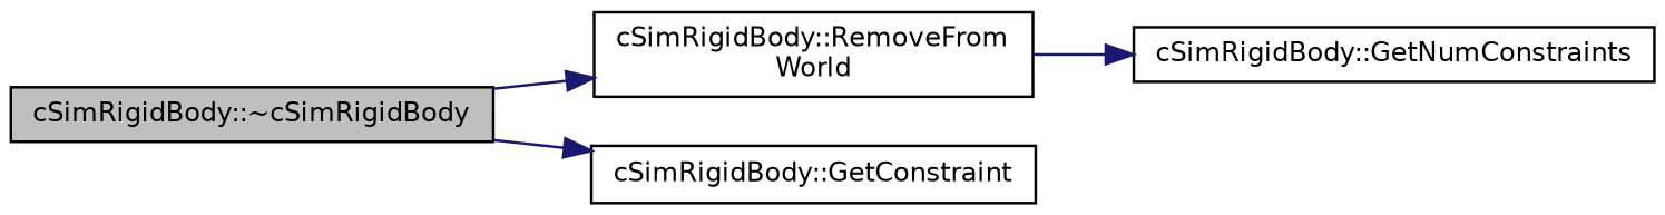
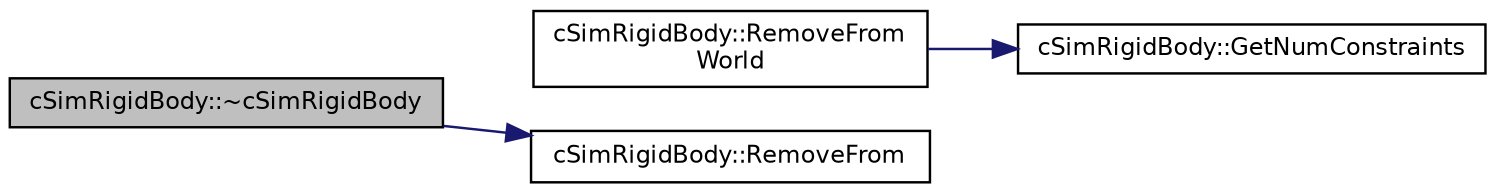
  digraph {
    rankdir=LR
    node [color=black fillcolor=white fontname=Helvetica fontsize=10 shape=record style=filled]
    edge [color=midnightblue fontname=Helvetica fontsize=10 labelfontname=Helvetica labelfontsize=10 style=solid]
    n1 [fillcolor=grey75 fontcolor=black height=0.2 label="cSimRigidBody::~cSimRigidBody" width=0.4]
    n2 [height=0.2 label="cSimRigidBody::RemoveFrom\lWorld" width=0.4]
-   n3 [height=0.2 label="cSimRigidBody::GetConstraint" width=0.4]
+   n3 [height=0.2 label="cSimRigidBody::RemoveFrom" width=0.4]
    n4 [height=0.2 label="cSimRigidBody::GetNumConstraints" width=0.4]
-   n1 -> n2
    n1 -> n3
    n2 -> n4
  }
